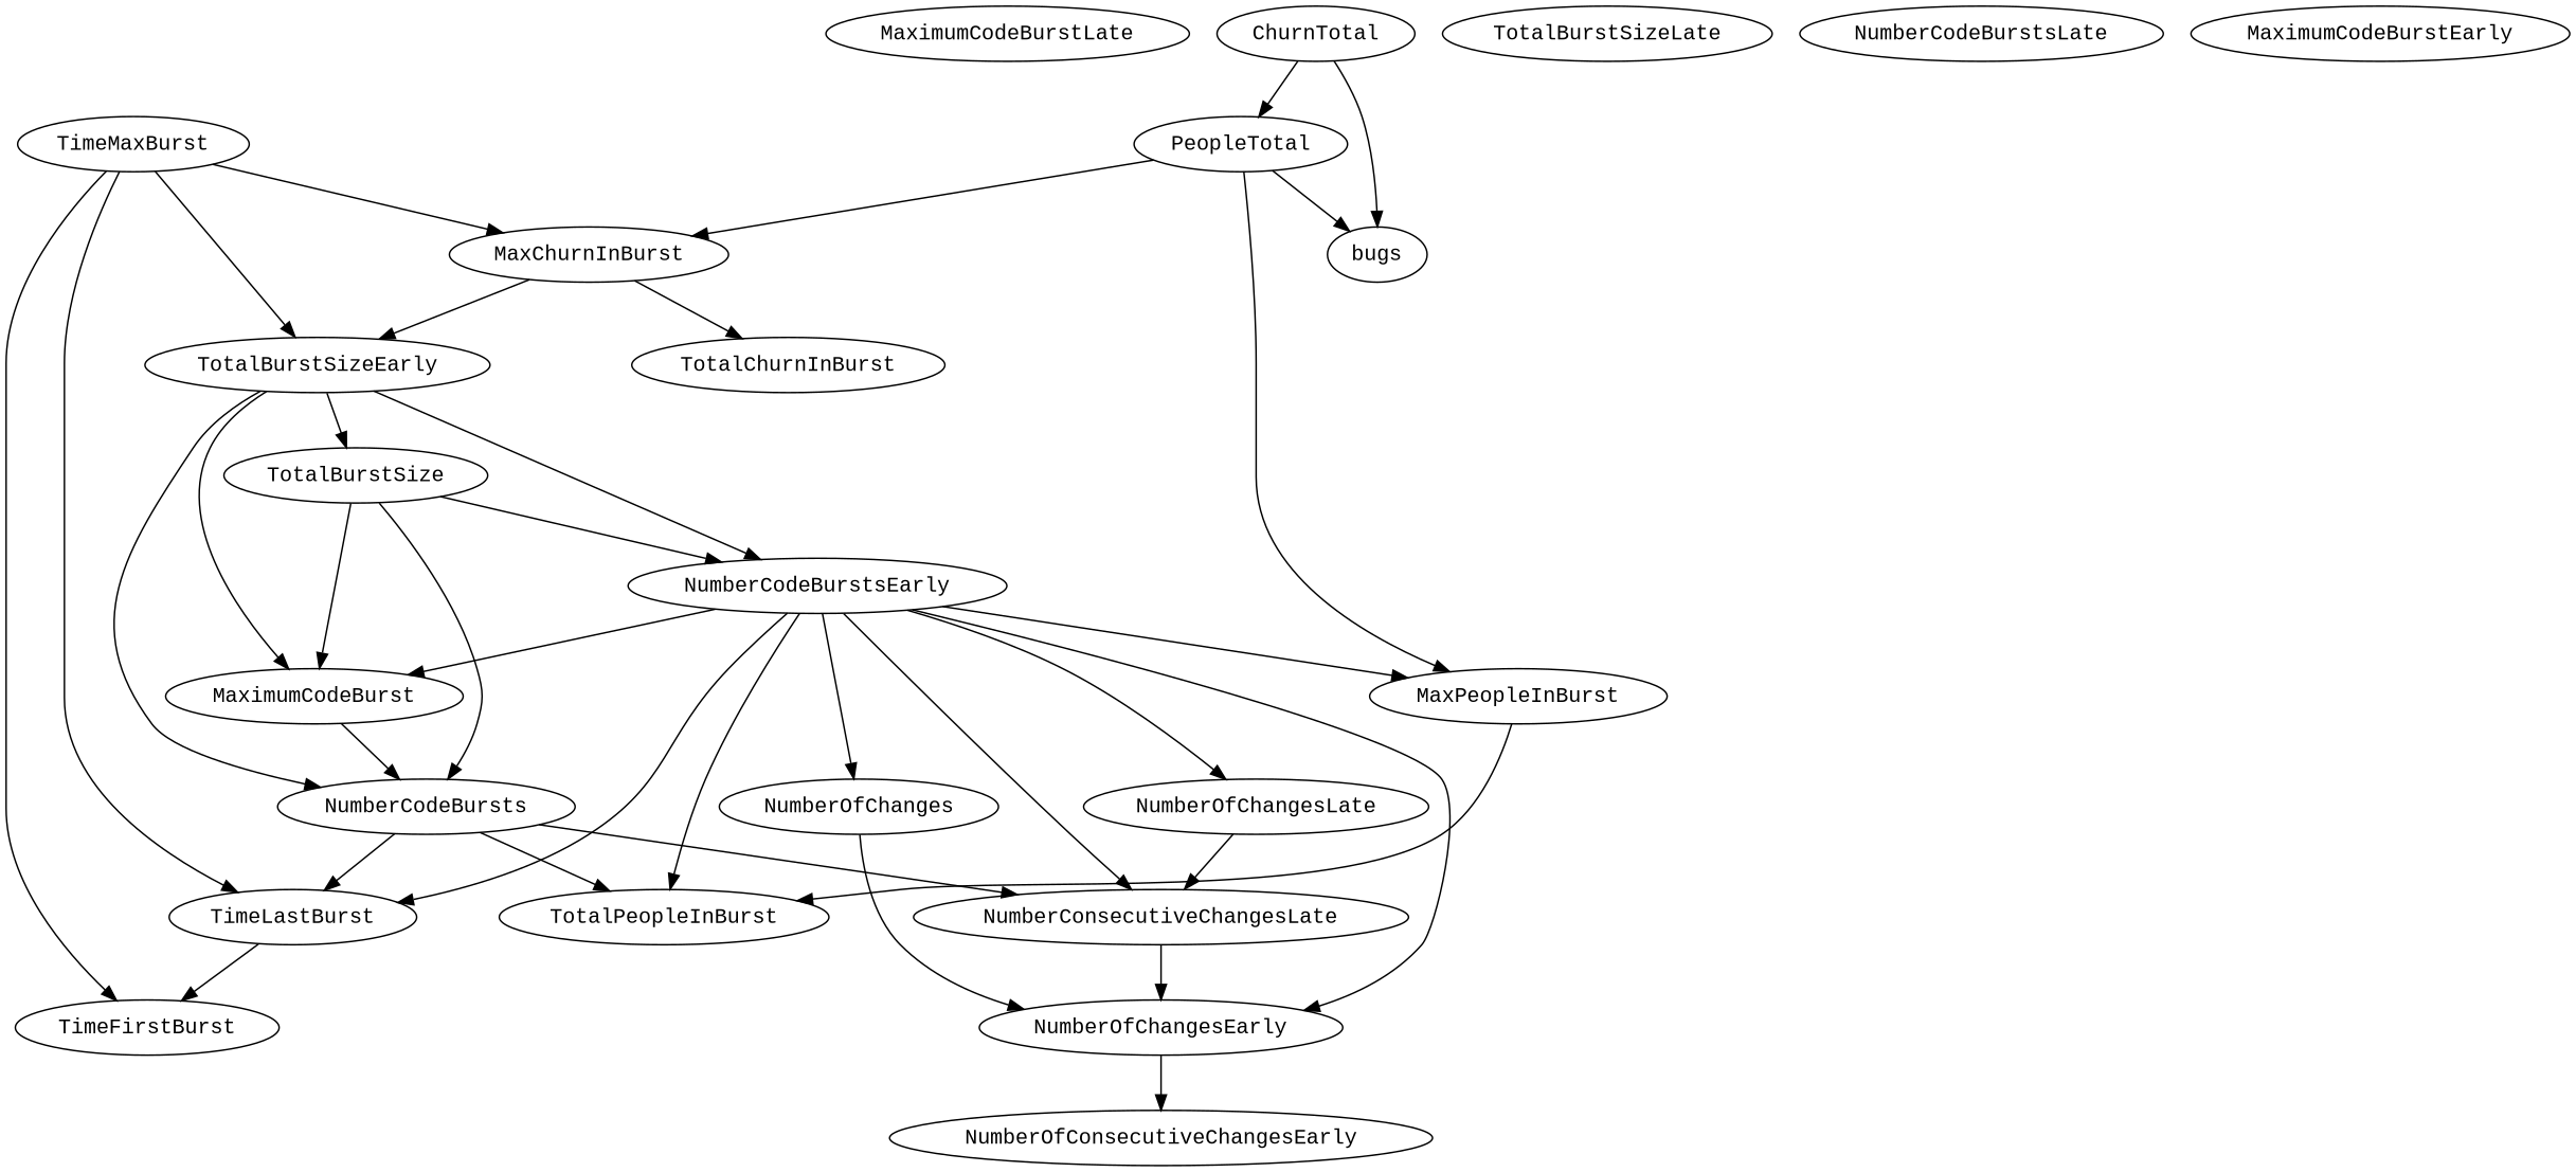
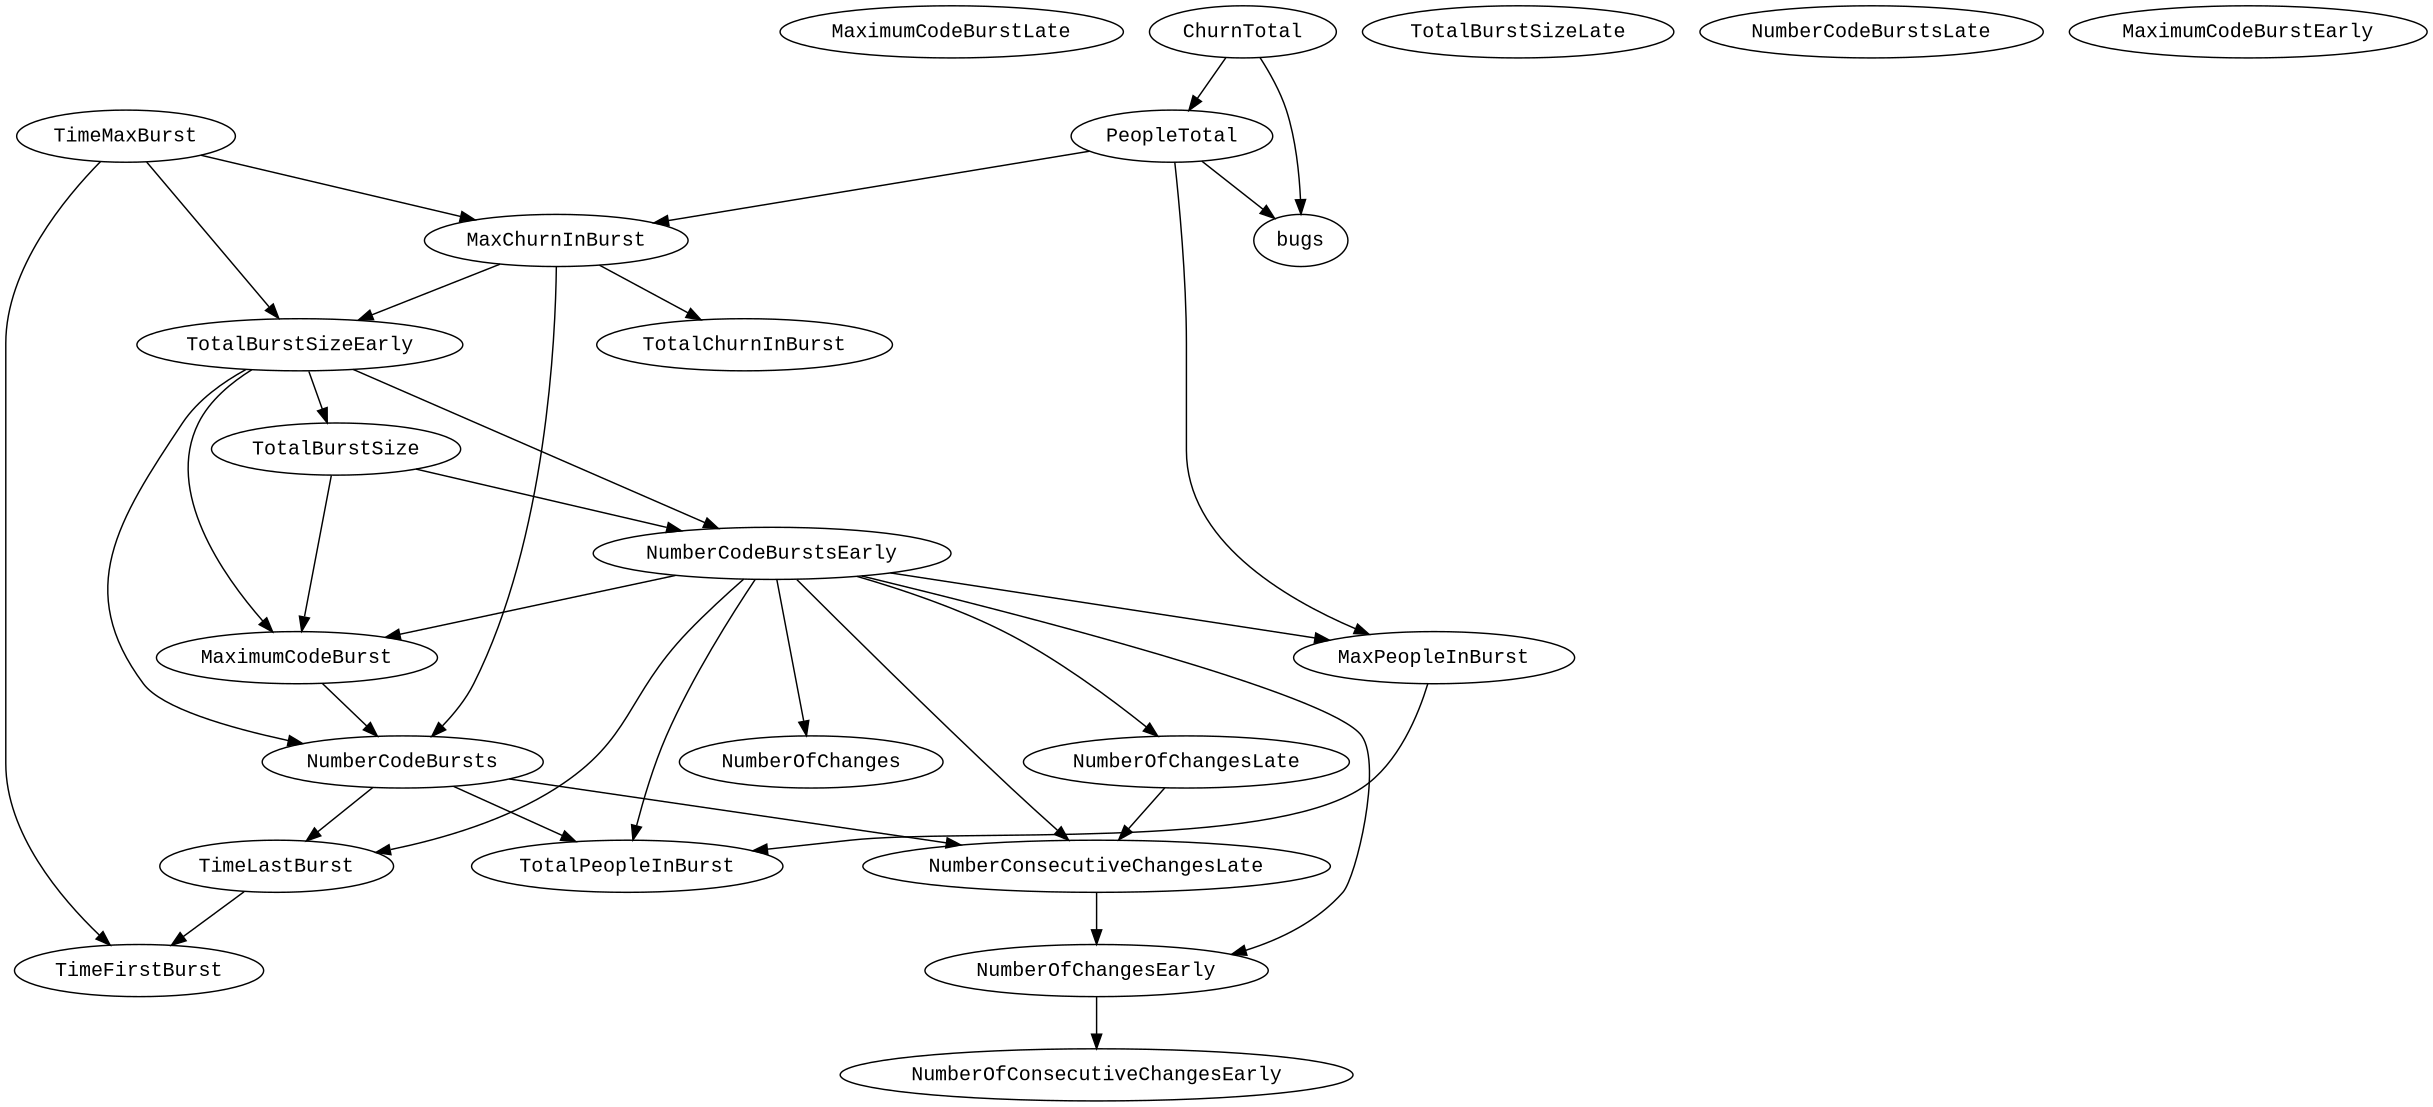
  digraph {
    fontname="Liberation Mono"
    node [fontname="Liberation Mono"]
    edge [fontname="Liberation Mono"]
    MaximumCodeBurstLate
    NumberOfChanges
    NumberOfChangesEarly
    NumberOfConsecutiveChangesEarly
    MaxPeopleInBurst
    TotalPeopleInBurst
    TotalBurstSizeLate
    NumberCodeBurstsLate
    NumberOfChangesLate
    NumberConsecutiveChangesLate
    MaxChurnInBurst
    TotalChurnInBurst
    TotalBurstSizeEarly
    NumberCodeBurstsEarly
    MaximumCodeBurst
    NumberCodeBursts
    TotalBurstSize
    MaximumCodeBurstEarly
    TimeLastBurst
    TimeFirstBurst
    ChurnTotal
    PeopleTotal
    bugs
    TimeMaxBurst
-   NumberOfChanges -> NumberOfChangesEarly
    NumberOfChangesEarly -> NumberOfConsecutiveChangesEarly
    MaxPeopleInBurst -> TotalPeopleInBurst
    NumberOfChangesLate -> NumberConsecutiveChangesLate
    NumberConsecutiveChangesLate -> NumberOfChangesEarly
    MaxChurnInBurst -> TotalChurnInBurst
    MaxChurnInBurst -> TotalBurstSizeEarly
    TotalBurstSizeEarly -> NumberCodeBurstsEarly
    TotalBurstSizeEarly -> MaximumCodeBurst
    TotalBurstSizeEarly -> NumberCodeBursts
    TotalBurstSizeEarly -> TotalBurstSize
    NumberCodeBurstsEarly -> NumberOfChanges
    NumberCodeBurstsEarly -> NumberOfChangesEarly
    NumberCodeBurstsEarly -> MaxPeopleInBurst
    NumberCodeBurstsEarly -> TotalPeopleInBurst
    NumberCodeBurstsEarly -> NumberOfChangesLate
    NumberCodeBurstsEarly -> NumberConsecutiveChangesLate
    NumberCodeBurstsEarly -> MaximumCodeBurst
    NumberCodeBurstsEarly -> TimeLastBurst
    MaximumCodeBurst -> NumberCodeBursts
    NumberCodeBursts -> TotalPeopleInBurst
    NumberCodeBursts -> NumberConsecutiveChangesLate
    NumberCodeBursts -> TimeLastBurst
    TotalBurstSize -> NumberCodeBurstsEarly
    TotalBurstSize -> MaximumCodeBurst
-   TotalBurstSize -> NumberCodeBursts
+   MaxChurnInBurst -> NumberCodeBursts
    TimeLastBurst -> TimeFirstBurst
    ChurnTotal -> PeopleTotal
    ChurnTotal -> bugs
    PeopleTotal -> MaxPeopleInBurst
    PeopleTotal -> MaxChurnInBurst
    PeopleTotal -> bugs
    TimeMaxBurst -> MaxChurnInBurst
    TimeMaxBurst -> TotalBurstSizeEarly
-   TimeMaxBurst -> TimeLastBurst
    TimeMaxBurst -> TimeFirstBurst
  }
